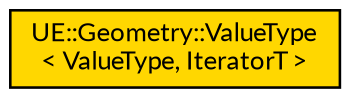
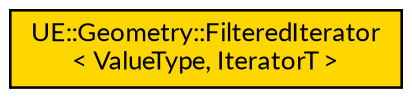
  digraph {
    rankdir=LR
    fontname=Lato
-   n1 [color=black fillcolor=gold fontname=Lato fontsize=10 height=0.2 label="UE::Geometry::ValueType\l\< ValueType, IteratorT \>" shape=box style=filled width=0.4]
+   n1 [color=black fillcolor=gold fontname=Lato fontsize=10 height=0.2 label="UE::Geometry::FilteredIterator\l\< ValueType, IteratorT \>" shape=box style=filled width=0.4]
  }
